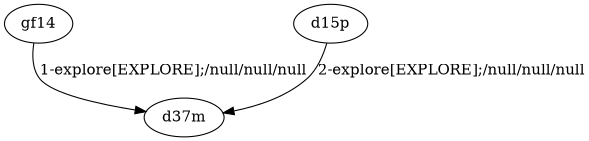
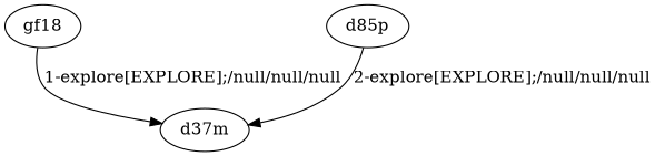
  digraph {
-   gf14
+   gf14 [label=gf18]
    d37m
-   d15p
+   d15p [label=d85p]
    gf14 -> d37m [label="1-explore[EXPLORE];/null/null/null"]
    d15p -> d37m [label="2-explore[EXPLORE];/null/null/null"]
  }
